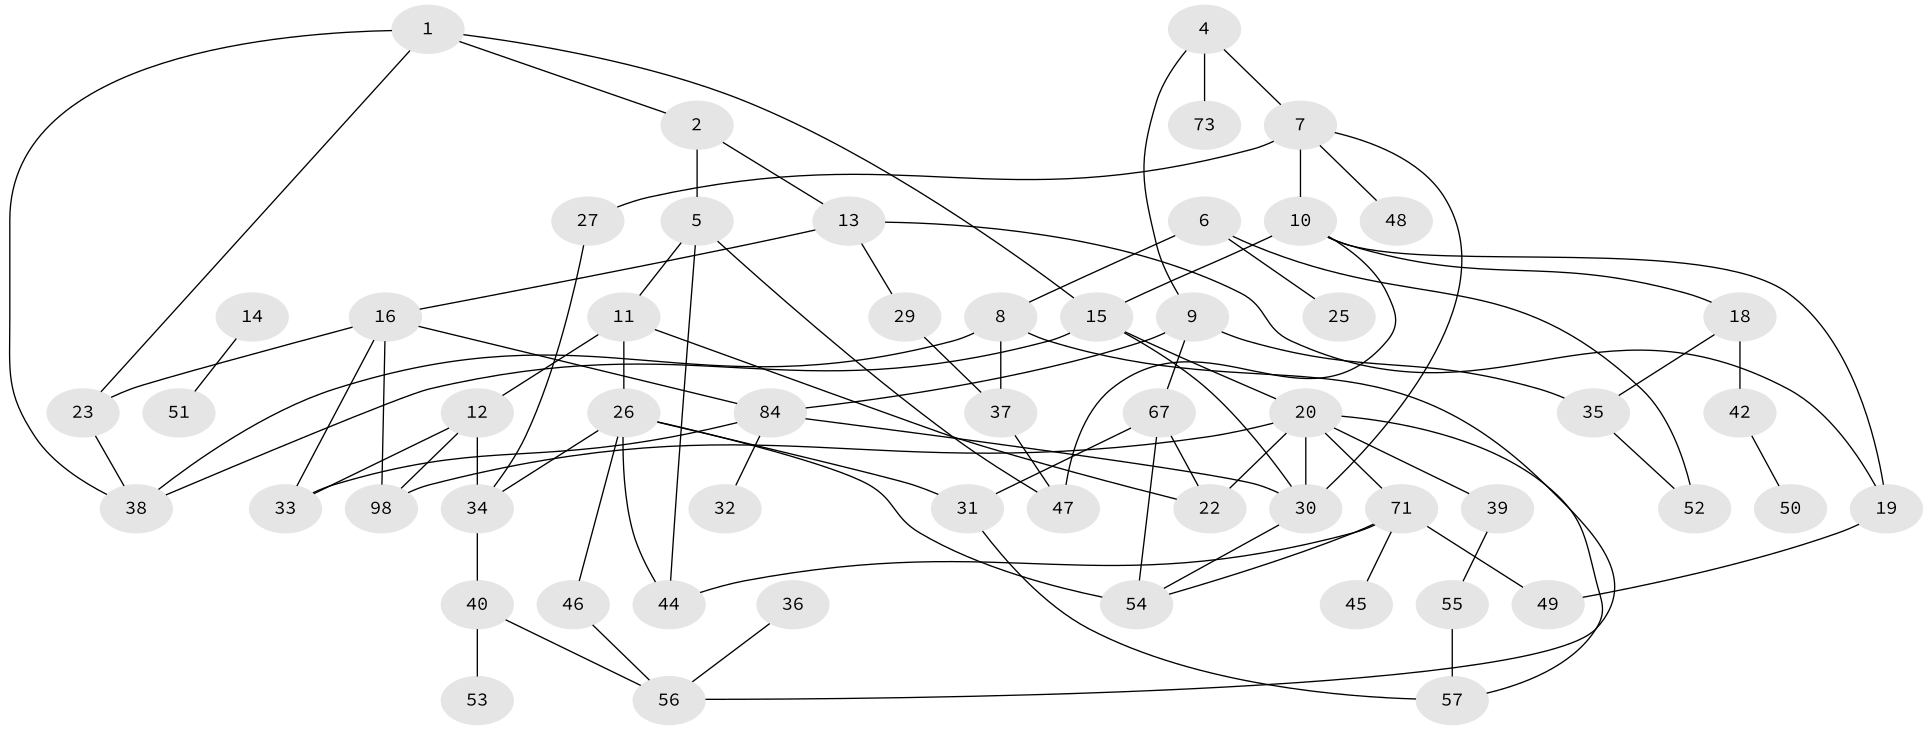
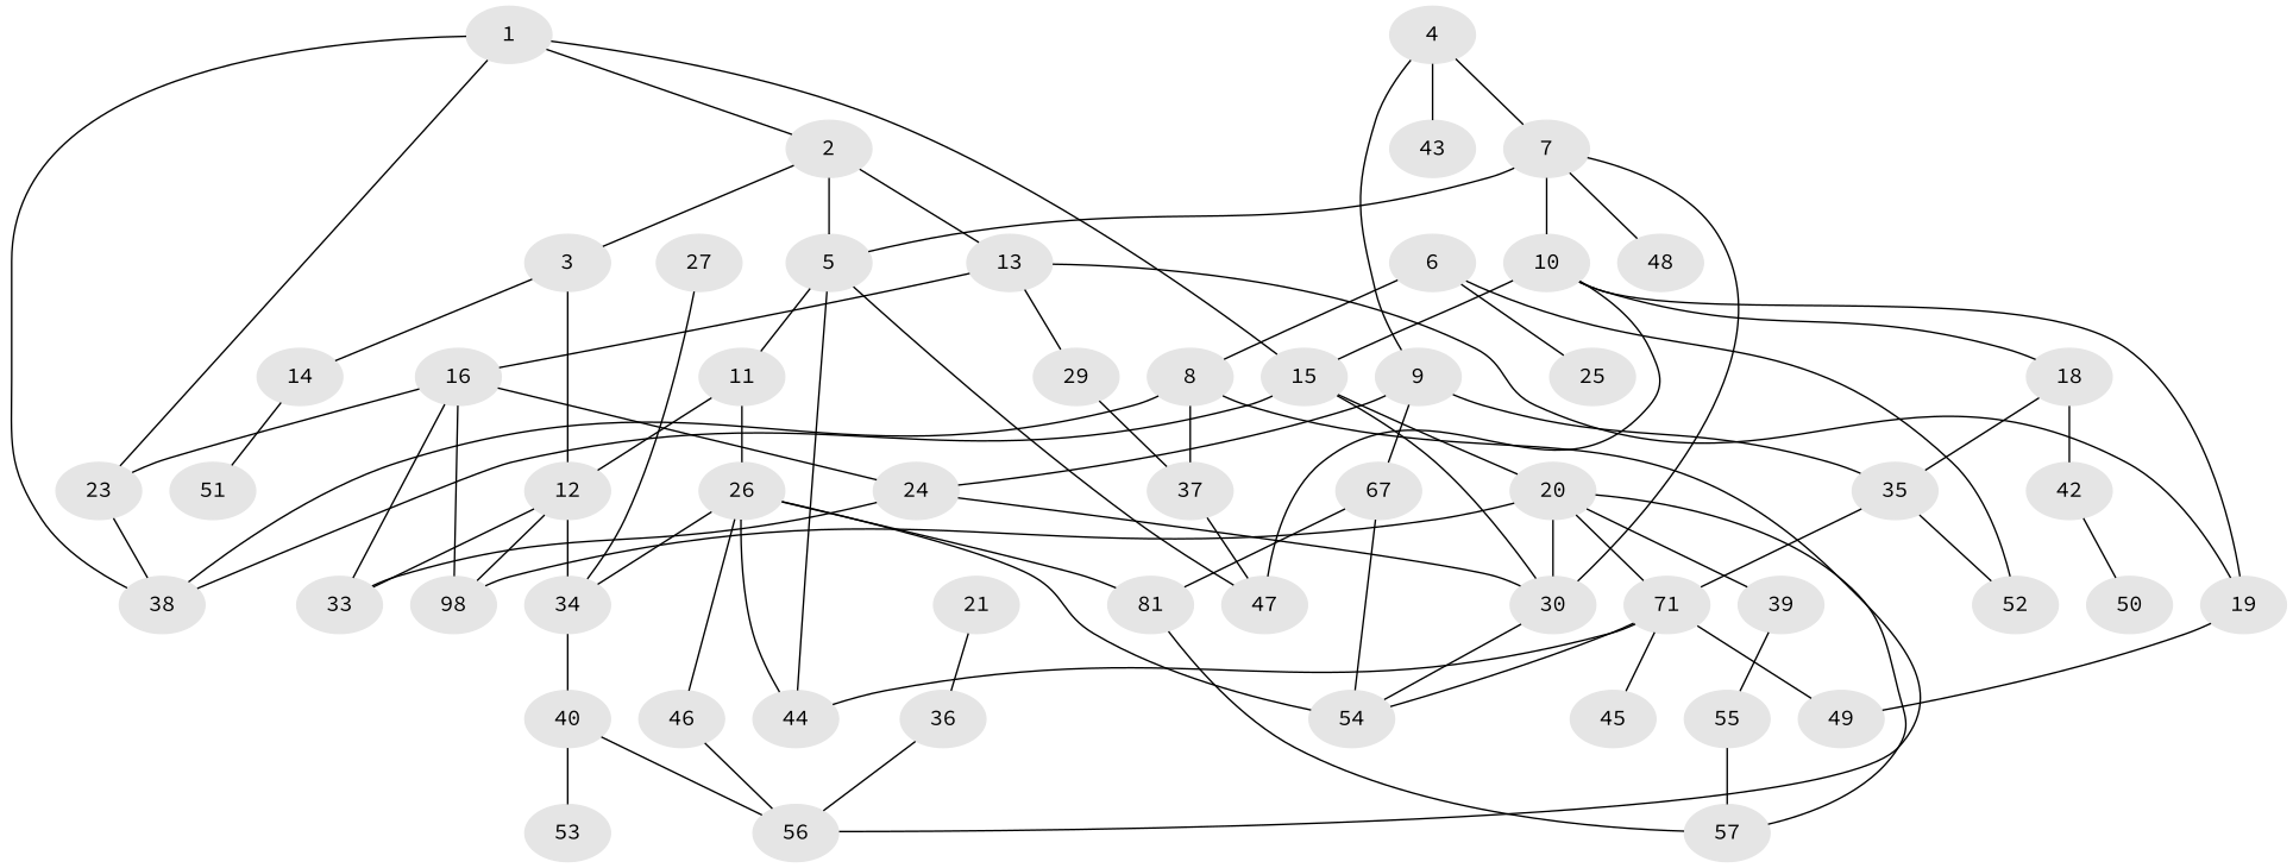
  graph {
    fontname="Source Code Pro"
    node [color=gray90 fontname="Source Code Pro" style=filled]
    edge [fontname="Source Code Pro" weight=1.0]
    1
    2
    15
    23
    38
+   3
    5
    13
    30
    20
    12
    14
    11
    44
    47
    19
    16
    29
    4
    7
    9
-   43 [label=73]
+   43
    6
    8
    25
    52
    n27 [label=98]
    33
    34
    51
    10
    27
    48
    n34 [label=67]
-   24 [label=84]
+   24
    35
-   22
    26
    37
    56
    49
    18
    54
-   31
-   32
+   31 [label=81]
    n46 [label=71]
    42
    46
    40
    39
    57
+   21
    36
    50
    55
    45
    53
    1 -- 2
    1 -- 15
    1 -- 23
    1 -- 38
+   2 -- 3
    2 -- 5 [weight=2.0]
    2 -- 13
    15 -- 38
    15 -- 30
    15 -- 20
    23 -- 38
+   3 -- 12
+   3 -- 14
    5 -- 11
    5 -- 44
    5 -- 47
    13 -- 19
    13 -- 16
    13 -- 29
    30 -- 54
    20 -- 30
    20 -- n27
-   20 -- 22 [weight=4.0]
    20 -- n46
    20 -- 39
    20 -- 57
    12 -- n27
    12 -- 33
    12 -- 34 [weight=2.0]
    14 -- 51
    11 -- 12 [weight=3.0]
-   11 -- 22
    11 -- 26
    19 -- 49 [weight=3.0]
    16 -- 23 [weight=2.0]
    16 -- n27
    16 -- 33
    16 -- 24
    29 -- 37
    4 -- 7
    4 -- 9
    4 -- 43
    7 -- 30
    7 -- 10
-   7 -- 27
+   7 -- 5
    7 -- 48
    9 -- n34
    9 -- 24
    9 -- 35
    6 -- 8
    6 -- 25
    6 -- 52
    8 -- 38
    8 -- 37
    8 -- 56
    34 -- 40
    10 -- 15
    10 -- 47
    10 -- 19
    10 -- 18
    27 -- 34
-   n34 -- 22
    n34 -- 54
    n34 -- 31
    24 -- 30
    24 -- 33
-   24 -- 32
    35 -- 52
+   35 -- n46
    26 -- 44
    26 -- 34
    26 -- 54 [weight=2.0]
    26 -- 31
    26 -- 46
    37 -- 47
    18 -- 35
    18 -- 42
    31 -- 57
    n46 -- 44
    n46 -- 49
    n46 -- 54
    n46 -- 45
    42 -- 50
    46 -- 56
    40 -- 56
    40 -- 53
    39 -- 55
+   21 -- 36
    36 -- 56
    55 -- 57
  }
